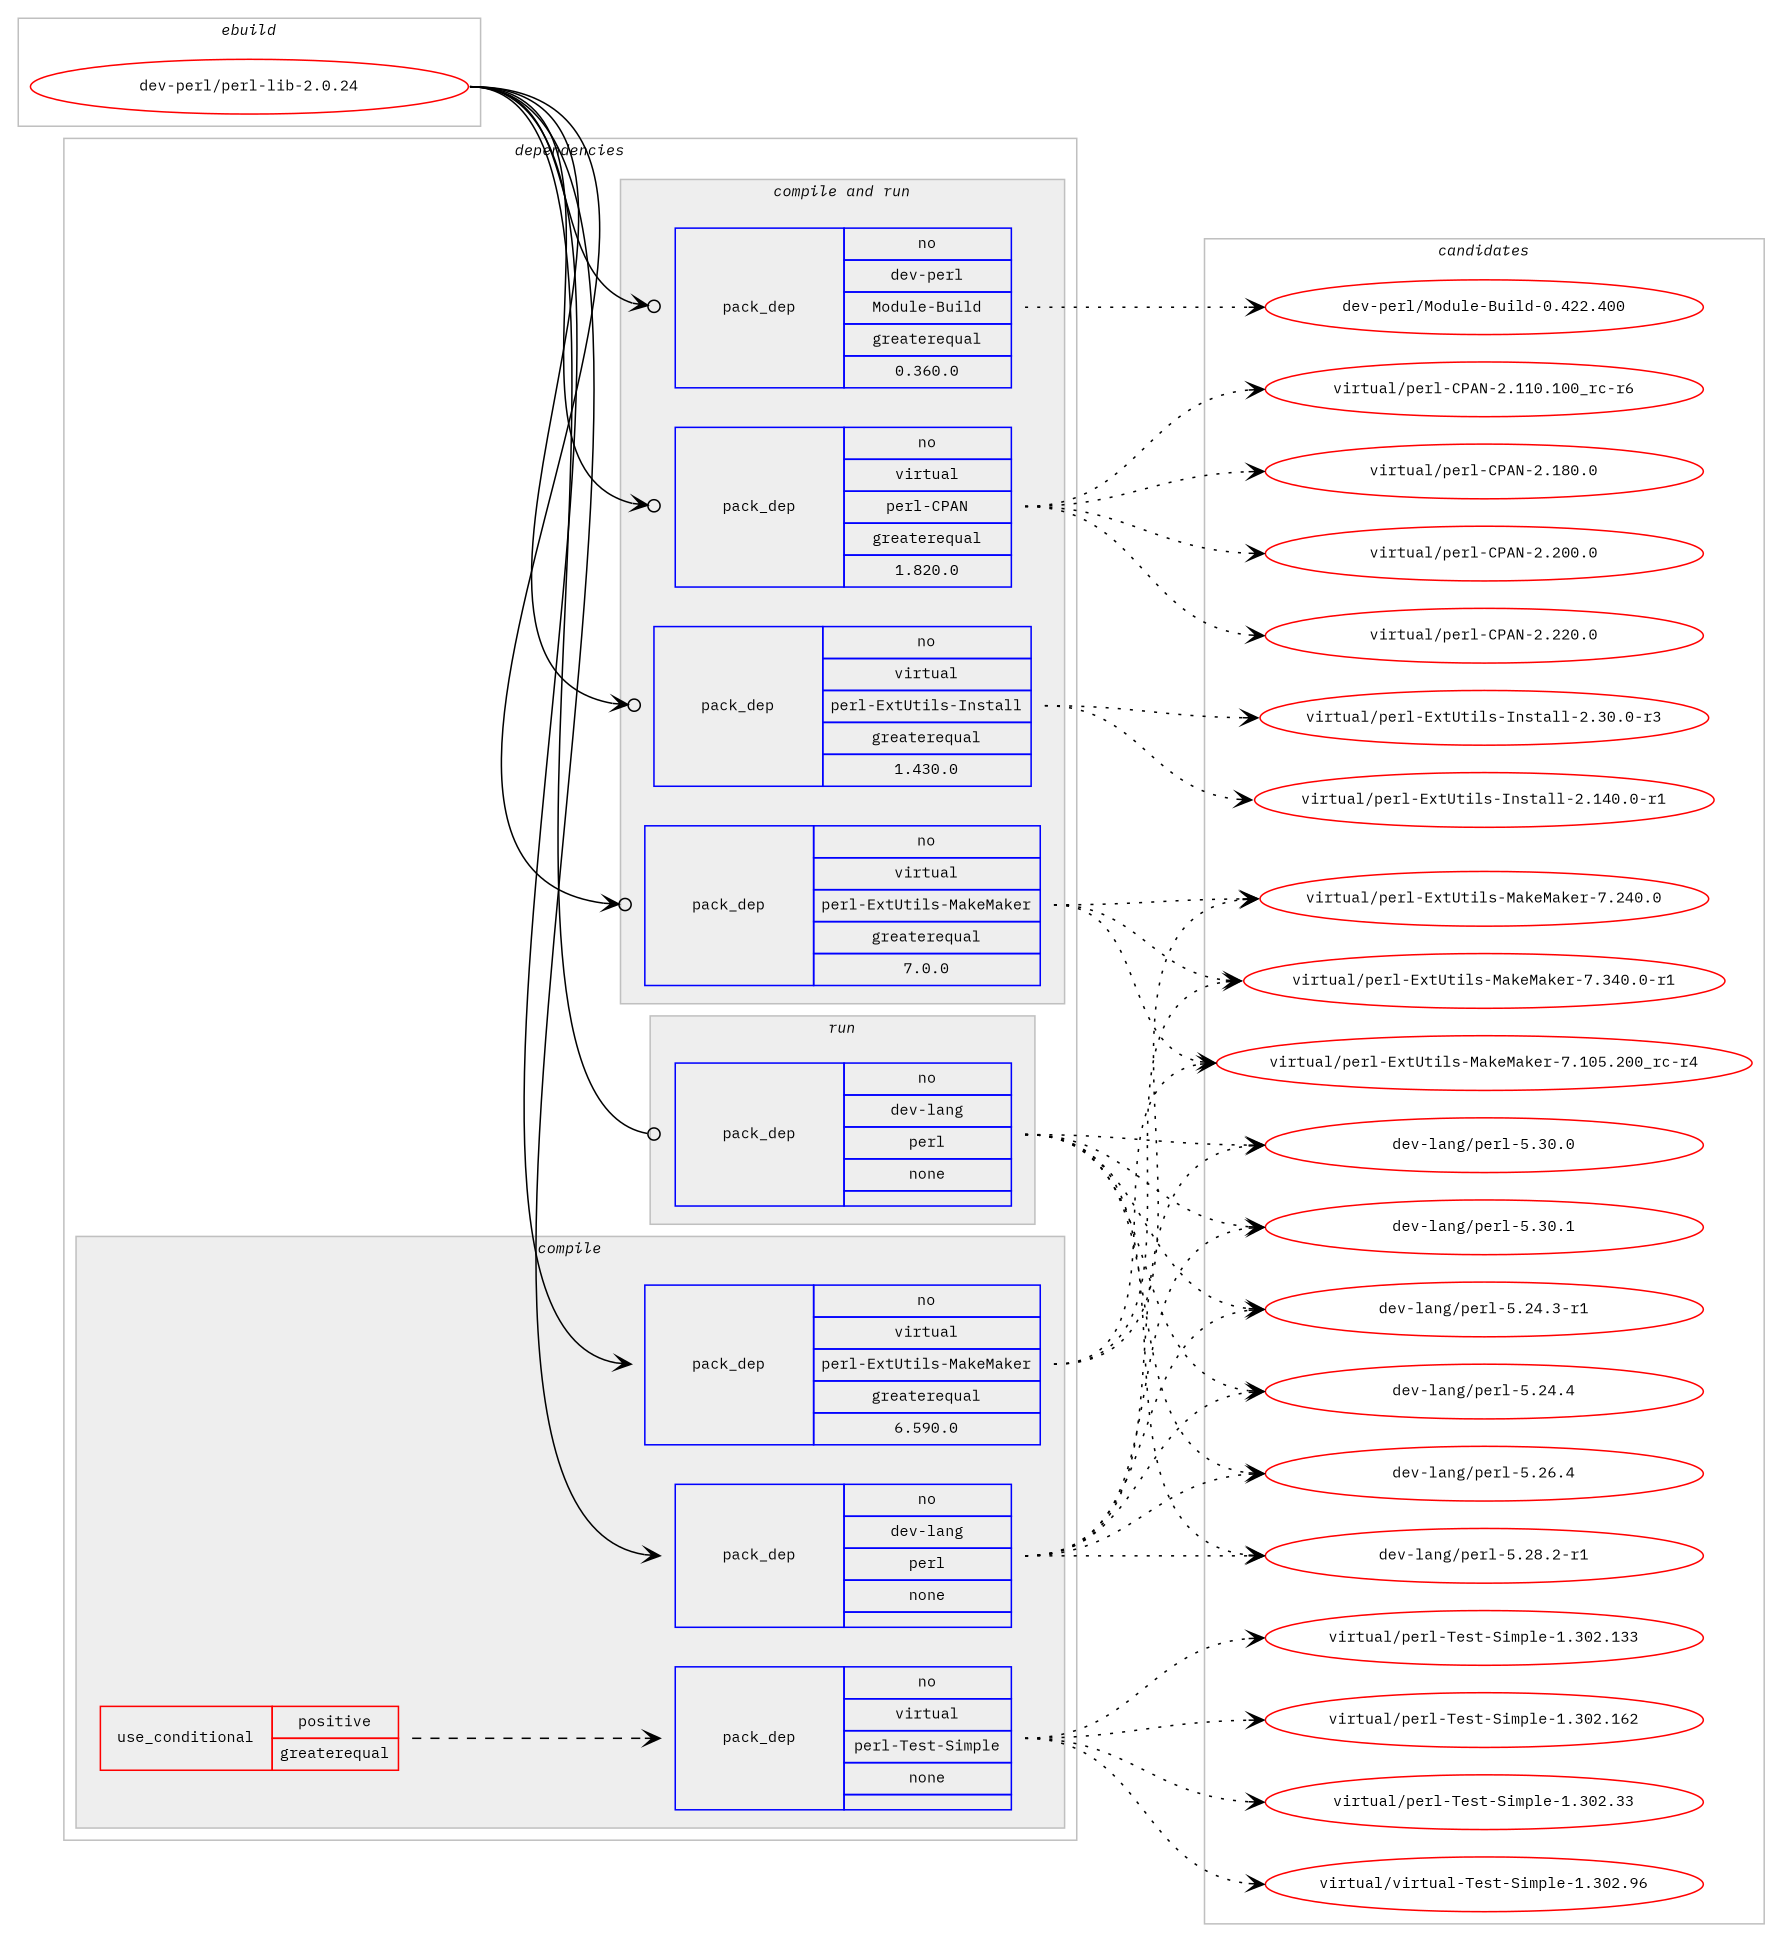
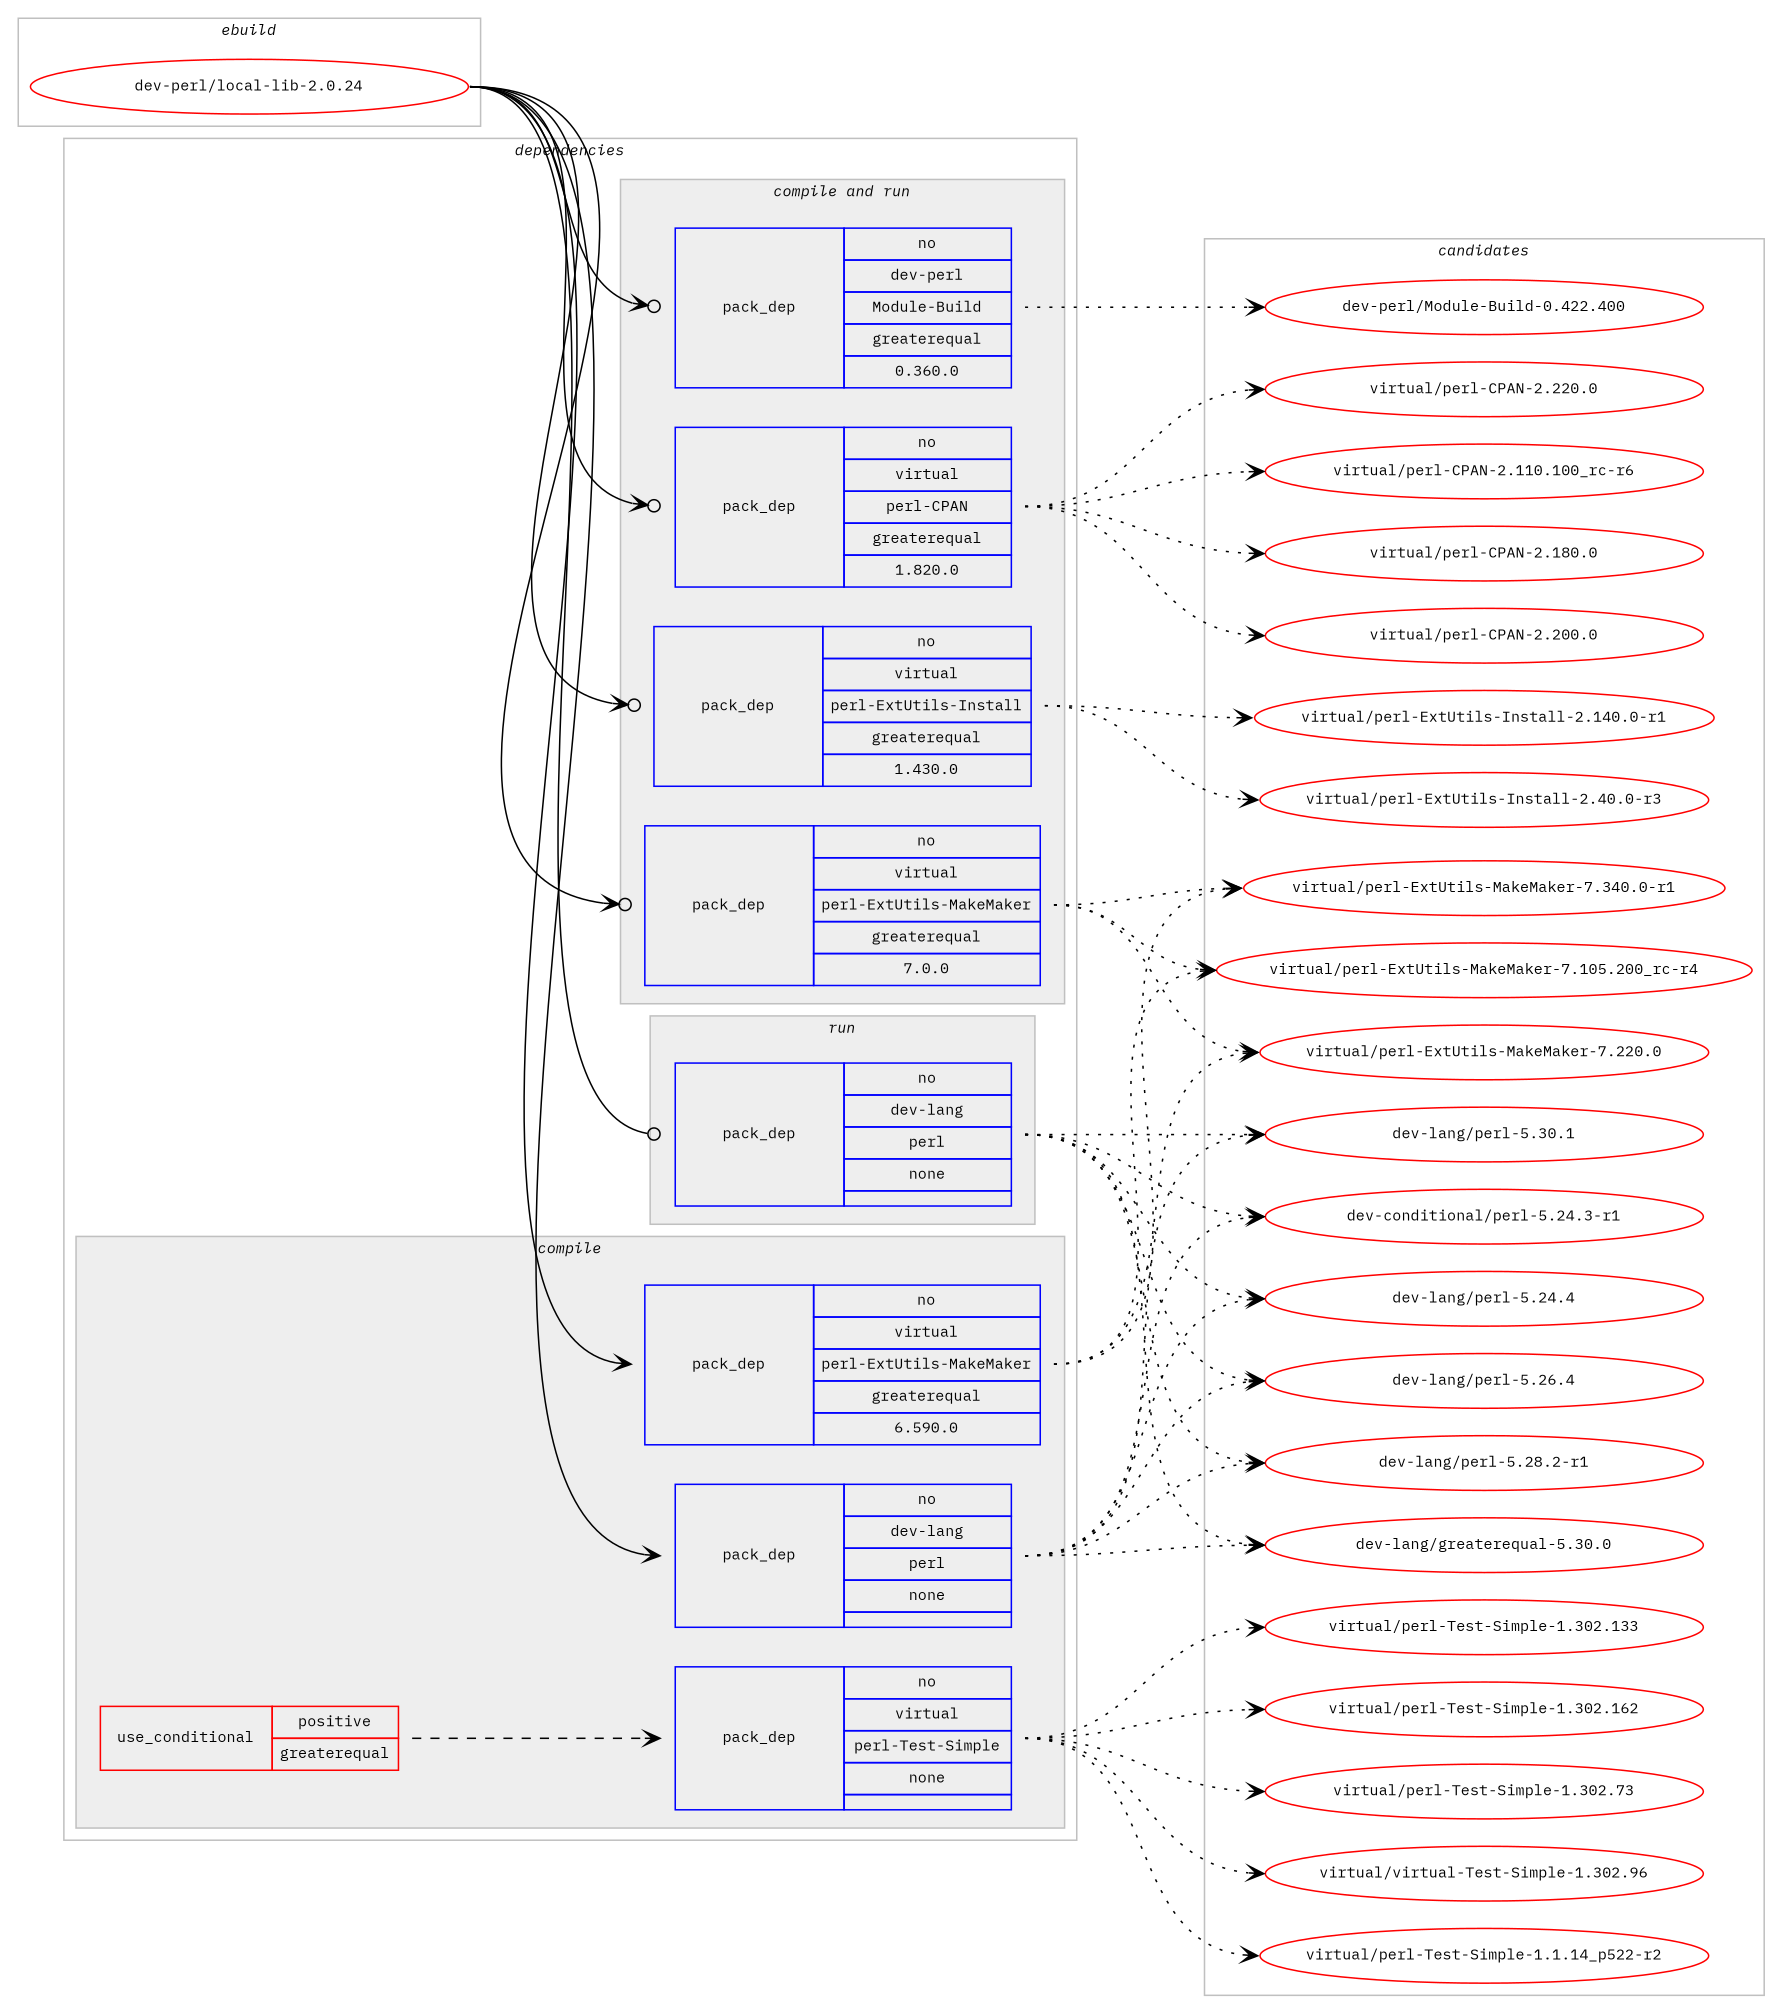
  digraph {
    compound=true
    concentrate=true
    fontname="IBM Plex Mono"
    fontsize=10
    newrank=true
    rankdir=LR
    ranksep=1.5
    node [color=red fontname="IBM Plex Mono" fontsize=10]
    edge [arrowhead=vee fontname="IBM Plex Mono" headport=w style=dotted tailport=e weight=100]
-   n1 [label="dev-perl/perl-lib-2.0.24" width=4]
+   n1 [label="dev-perl/local-lib-2.0.24" width=4]
    n2 [color=blue label=<<TABLE BORDER="0" CELLBORDER="1" CELLSPACING="0" CELLPADDING="4" WIDTH="220"><TR><TD ROWSPAN="6" CELLPADDING="30">pack_dep</TD></TR><TR><TD WIDTH="110">no</TD></TR><TR><TD>virtual</TD></TR><TR><TD>perl-Test-Simple</TD></TR><TR><TD>none</TD></TR><TR><TD></TD></TR></TABLE>> shape=none]
    n3 [label=<<TABLE BORDER="0" CELLBORDER="1" CELLSPACING="0" CELLPADDING="4"><TR><TD ROWSPAN="3" CELLPADDING="10">use_conditional</TD></TR><TR><TD>positive</TD></TR><TR><TD>greaterequal</TD></TR></TABLE>> shape=none]
    n4 [color=blue label=<<TABLE BORDER="0" CELLBORDER="1" CELLSPACING="0" CELLPADDING="4" WIDTH="220"><TR><TD ROWSPAN="6" CELLPADDING="30">pack_dep</TD></TR><TR><TD WIDTH="110">no</TD></TR><TR><TD>dev-lang</TD></TR><TR><TD>perl</TD></TR><TR><TD>none</TD></TR><TR><TD></TD></TR></TABLE>> shape=none]
    n5 [color=blue label=<<TABLE BORDER="0" CELLBORDER="1" CELLSPACING="0" CELLPADDING="4" WIDTH="220"><TR><TD ROWSPAN="6" CELLPADDING="30">pack_dep</TD></TR><TR><TD WIDTH="110">no</TD></TR><TR><TD>virtual</TD></TR><TR><TD>perl-ExtUtils-MakeMaker</TD></TR><TR><TD>greaterequal</TD></TR><TR><TD>6.590.0</TD></TR></TABLE>> shape=none]
    n6 [color=blue label=<<TABLE BORDER="0" CELLBORDER="1" CELLSPACING="0" CELLPADDING="4" WIDTH="220"><TR><TD ROWSPAN="6" CELLPADDING="30">pack_dep</TD></TR><TR><TD WIDTH="110">no</TD></TR><TR><TD>dev-perl</TD></TR><TR><TD>Module-Build</TD></TR><TR><TD>greaterequal</TD></TR><TR><TD>0.360.0</TD></TR></TABLE>> shape=none]
    n7 [color=blue label=<<TABLE BORDER="0" CELLBORDER="1" CELLSPACING="0" CELLPADDING="4" WIDTH="220"><TR><TD ROWSPAN="6" CELLPADDING="30">pack_dep</TD></TR><TR><TD WIDTH="110">no</TD></TR><TR><TD>virtual</TD></TR><TR><TD>perl-CPAN</TD></TR><TR><TD>greaterequal</TD></TR><TR><TD>1.820.0</TD></TR></TABLE>> shape=none]
    n8 [color=blue label=<<TABLE BORDER="0" CELLBORDER="1" CELLSPACING="0" CELLPADDING="4" WIDTH="220"><TR><TD ROWSPAN="6" CELLPADDING="30">pack_dep</TD></TR><TR><TD WIDTH="110">no</TD></TR><TR><TD>virtual</TD></TR><TR><TD>perl-ExtUtils-Install</TD></TR><TR><TD>greaterequal</TD></TR><TR><TD>1.430.0</TD></TR></TABLE>> shape=none]
    n9 [color=blue label=<<TABLE BORDER="0" CELLBORDER="1" CELLSPACING="0" CELLPADDING="4" WIDTH="220"><TR><TD ROWSPAN="6" CELLPADDING="30">pack_dep</TD></TR><TR><TD WIDTH="110">no</TD></TR><TR><TD>virtual</TD></TR><TR><TD>perl-ExtUtils-MakeMaker</TD></TR><TR><TD>greaterequal</TD></TR><TR><TD>7.0.0</TD></TR></TABLE>> shape=none]
    n10 [color=blue label=<<TABLE BORDER="0" CELLBORDER="1" CELLSPACING="0" CELLPADDING="4" WIDTH="220"><TR><TD ROWSPAN="6" CELLPADDING="30">pack_dep</TD></TR><TR><TD WIDTH="110">no</TD></TR><TR><TD>dev-lang</TD></TR><TR><TD>perl</TD></TR><TR><TD>none</TD></TR><TR><TD></TD></TR></TABLE>> shape=none]
+   n11 [label="virtual/perl-Test-Simple-1.1.14_p522-r2" width=4]
    n12 [label="virtual/perl-Test-Simple-1.302.133" width=4]
    n13 [label="virtual/perl-Test-Simple-1.302.162" width=4]
-   n14 [label="virtual/perl-Test-Simple-1.302.33" width=4]
+   n14 [label="virtual/perl-Test-Simple-1.302.73" width=4]
    n15 [label="virtual/virtual-Test-Simple-1.302.96" width=4]
-   n16 [label="dev-lang/perl-5.24.3-r1" width=4]
+   n16 [label="dev-conditional/perl-5.24.3-r1" width=4]
    n17 [label="dev-lang/perl-5.24.4" width=4]
    n18 [label="dev-lang/perl-5.26.4" width=4]
    n19 [label="dev-lang/perl-5.28.2-r1" width=4]
-   n20 [label="dev-lang/perl-5.30.0" width=4]
+   n20 [label="dev-lang/greaterequal-5.30.0" width=4]
    n21 [label="dev-lang/perl-5.30.1" width=4]
    n22 [label="virtual/perl-ExtUtils-MakeMaker-7.105.200_rc-r4" width=4]
-   n23 [label="virtual/perl-ExtUtils-MakeMaker-7.240.0" width=4]
+   n23 [label="virtual/perl-ExtUtils-MakeMaker-7.220.0" width=4]
    n24 [label="virtual/perl-ExtUtils-MakeMaker-7.340.0-r1" width=4]
    n25 [label="virtual/perl-ExtUtils-Install-2.140.0-r1" width=4]
-   n26 [label="virtual/perl-ExtUtils-Install-2.30.0-r3" width=4]
+   n26 [label="virtual/perl-ExtUtils-Install-2.40.0-r3" width=4]
    n27 [label="dev-perl/Module-Build-0.422.400" width=4]
    n28 [label="virtual/perl-CPAN-2.110.100_rc-r6" width=4]
    n29 [label="virtual/perl-CPAN-2.180.0" width=4]
    n30 [label="virtual/perl-CPAN-2.200.0" width=4]
    n31 [label="virtual/perl-CPAN-2.220.0" width=4]
    subgraph cluster_1 {
      color=gray
      label=<<i>ebuild</i>>
      rank=same
      n1
    }
    subgraph cluster_2 {
      color=gray
      label=<<i>dependencies</i>>
      subgraph cluster_3 {
        color=gray
        fillcolor="#eeeeee"
        label=<<i>compile</i>>
        style=filled
        subgraph sub_4 {
          color=gray
          fillcolor="#eeeeee"
          label=<<i>compile</i>>
          style=filled
          n3
          subgraph sub_5 {
            color=gray
            fillcolor="#eeeeee"
            label=<<i>compile</i>>
            style=filled
            n2
          }
        }
        subgraph sub_6 {
          color=gray
          fillcolor="#eeeeee"
          label=<<i>compile</i>>
          style=filled
          n4
        }
        subgraph sub_7 {
          color=gray
          fillcolor="#eeeeee"
          label=<<i>compile</i>>
          style=filled
          n5
        }
      }
      subgraph cluster_8 {
        color=gray
        fillcolor="#eeeeee"
        label=<<i>compile and run</i>>
        style=filled
        subgraph sub_9 {
          color=gray
          fillcolor="#eeeeee"
          label=<<i>compile and run</i>>
          style=filled
          n6
        }
        subgraph sub_10 {
          color=gray
          fillcolor="#eeeeee"
          label=<<i>compile and run</i>>
          style=filled
          n7
        }
        subgraph sub_11 {
          color=gray
          fillcolor="#eeeeee"
          label=<<i>compile and run</i>>
          style=filled
          n8
        }
        subgraph sub_12 {
          color=gray
          fillcolor="#eeeeee"
          label=<<i>compile and run</i>>
          style=filled
          n9
        }
      }
      subgraph cluster_13 {
        color=gray
        fillcolor="#eeeeee"
        label=<<i>run</i>>
        style=filled
        subgraph sub_14 {
          color=gray
          fillcolor="#eeeeee"
          label=<<i>run</i>>
          style=filled
          n10
        }
      }
    }
    subgraph cluster_15 {
      color=gray
      label=<<i>candidates</i>>
      rank=same
      subgraph sub_16 {
        color=black
        label=<<i>candidates</i>>
        nodesep=1
        rank=same
+       n11
        n12
        n13
        n14
        n15
      }
      subgraph sub_17 {
        color=black
        label=<<i>candidates</i>>
        nodesep=1
        rank=same
        n16
        n17
        n18
        n19
        n20
        n21
      }
      subgraph sub_18 {
        color=black
        label=<<i>candidates</i>>
        nodesep=1
        rank=same
        n22
        n23
        n24
      }
      subgraph sub_19 {
        color=black
        label=<<i>candidates</i>>
        nodesep=1
        rank=same
        n25
        n26
      }
      subgraph sub_20 {
        color=black
        label=<<i>candidates</i>>
        nodesep=1
        rank=same
        n27
      }
      subgraph sub_21 {
        color=black
        label=<<i>candidates</i>>
        nodesep=1
        rank=same
        n28
        n29
        n30
        n31
      }
      subgraph sub_22 {
        color=black
        label=<<i>candidates</i>>
        nodesep=1
        rank=same
        n22
        n23
        n24
      }
      subgraph sub_23 {
        color=black
        label=<<i>candidates</i>>
        nodesep=1
        rank=same
        n16
        n17
        n18
        n19
        n20
        n21
      }
    }
    n1 -> n4 [style=solid weight=20]
    n1 -> n5 [style=solid weight=20]
    n1 -> n6 [arrowhead=odotvee style=solid weight=20]
    n1 -> n7 [arrowhead=odotvee style=solid weight=20]
    n1 -> n8 [arrowhead=odotvee style=solid weight=20]
    n1 -> n9 [arrowhead=odotvee style=solid weight=20]
    n1 -> n10 [arrowhead=odot style=solid weight=20]
+   n2 -> n11
    n2 -> n12
    n2 -> n13
    n2 -> n14
    n2 -> n15
    n3 -> n2 [style=dashed weight=20]
    n4 -> n16
    n4 -> n17
    n4 -> n18
    n4 -> n19
    n4 -> n20
    n4 -> n21
    n5 -> n22
    n5 -> n23
    n5 -> n24
    n6 -> n27
    n7 -> n28
    n7 -> n29
    n7 -> n30
    n7 -> n31
    n8 -> n25
    n8 -> n26
    n9 -> n22
    n9 -> n23
    n9 -> n24
    n10 -> n16
    n10 -> n17
    n10 -> n18
    n10 -> n19
    n10 -> n20
    n10 -> n21
  }
